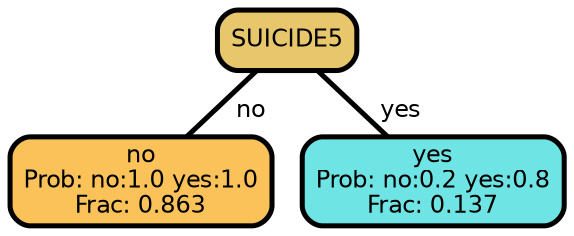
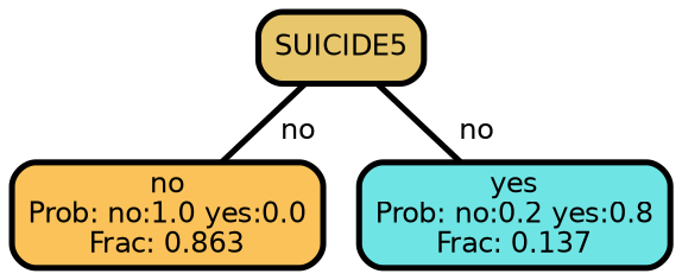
  graph {
    ranksep="0 equally"
    splines=straight
    node [color=black fontcolor=black fontname=helvetica penwidth=3 shape=box style="filled, rounded"]
    edge [color=black fontname=helvetica penwidth=3]
-   n1 [fillcolor="#fac259" label="no\nProb: no:1.0 yes:1.0\nFrac: 0.863"]
+   n1 [fillcolor="#fac259" label="no\nProb: no:1.0 yes:0.0\nFrac: 0.863"]
    n2 [fillcolor="#e7c66c" label=SUICIDE5]
    n3 [fillcolor="#6fe4e4" label="yes\nProb: no:0.2 yes:0.8\nFrac: 0.137"]
    subgraph sub_1 {
      rank=same
    }
    n2 -- n1 [label=" no"]
-   n2 -- n3 [label=" yes"]
+   n2 -- n3 [label=" no"]
  }
